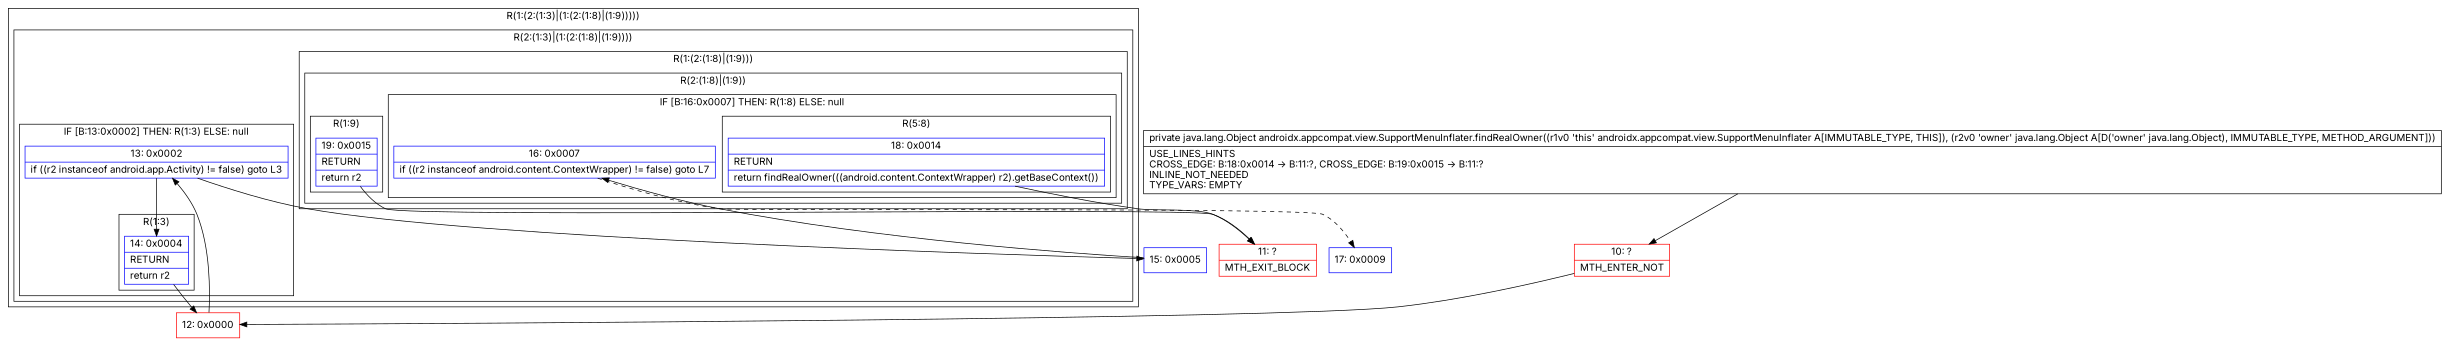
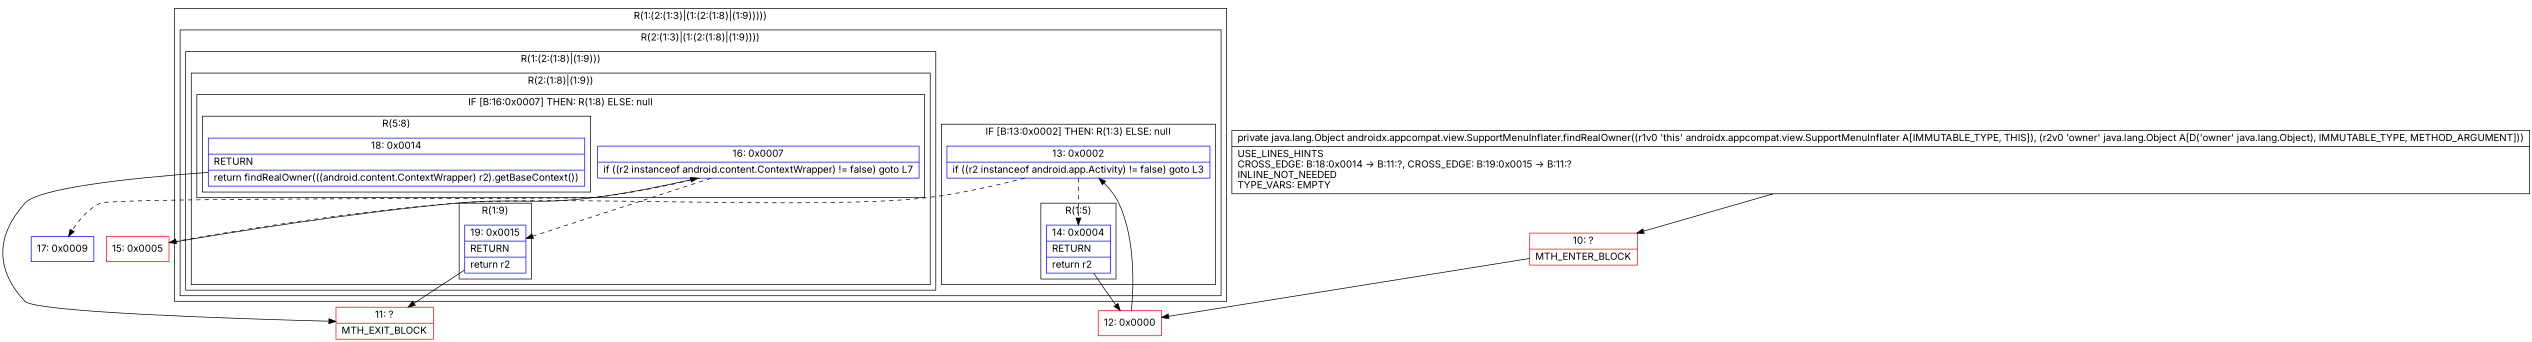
  digraph {
    fontname=Inter
    node [color=blue fontname=Inter shape=record]
    edge [fontname=Inter]
    n1 [label="{14\:\ 0x0004|RETURN\l|return r2\l}"]
    n2 [label="{13\:\ 0x0002|if ((r2 instanceof android.app.Activity) != false) goto L3\l}"]
    n3 [label="{18\:\ 0x0014|RETURN\l|return findRealOwner(((android.content.ContextWrapper) r2).getBaseContext())\l}"]
    n4 [label="{16\:\ 0x0007|if ((r2 instanceof android.content.ContextWrapper) != false) goto L7\l}"]
    n5 [label="{19\:\ 0x0015|RETURN\l|return r2\l}"]
    n6 [color=red label="{12\:\ 0x0000}"]
-   n7 [label="{15\:\ 0x0005}"]
+   n7 [color=red label="{15\:\ 0x0005}"]
    n8 [color=red label="{11\:\ ?|MTH_EXIT_BLOCK\l}"]
    n9 [label="{17\:\ 0x0009}"]
-   n10 [color=red label="{10\:\ ?|MTH_ENTER_NOT\l}"]
+   n10 [color=red label="{10\:\ ?|MTH_ENTER_BLOCK\l}"]
    n11 [label="{private java.lang.Object androidx.appcompat.view.SupportMenuInflater.findRealOwner((r1v0 'this' androidx.appcompat.view.SupportMenuInflater A[IMMUTABLE_TYPE, THIS]), (r2v0 'owner' java.lang.Object A[D('owner' java.lang.Object), IMMUTABLE_TYPE, METHOD_ARGUMENT]))  | USE_LINES_HINTS\lCROSS_EDGE: B:18:0x0014 \-\> B:11:?, CROSS_EDGE: B:19:0x0015 \-\> B:11:?\lINLINE_NOT_NEEDED\lTYPE_VARS: EMPTY\l}" color=""]
    subgraph cluster_1 {
      label="R(1:(2:(1:3)|(1:(2:(1:8)|(1:9)))))"
      subgraph cluster_2 {
        label="R(2:(1:3)|(1:(2:(1:8)|(1:9))))"
        subgraph cluster_3 {
          label="IF [B:13:0x0002] THEN: R(1:3) ELSE: null"
          n2
          subgraph cluster_4 {
-           label="R(1:3)"
+           label="R(1:5)"
            n1
          }
        }
        subgraph cluster_5 {
          label="R(1:(2:(1:8)|(1:9)))"
          subgraph cluster_6 {
            label="R(2:(1:8)|(1:9))"
            subgraph cluster_7 {
              label="IF [B:16:0x0007] THEN: R(1:8) ELSE: null"
              n4
              subgraph cluster_8 {
                label="R(5:8)"
                n3
              }
            }
            subgraph cluster_9 {
              label="R(1:9)"
              n5
            }
          }
        }
      }
    }
    n1 -> n6
-   n2 -> n1
-   n2 -> n7 [style=solid]
+   n2 -> n1 [style=dashed]
+   n2 -> n7 [style=dashed]
    n3 -> n8
+   n4 -> n5 [style=dashed]
    n4 -> n9 [style=dashed]
    n5 -> n8
    n6 -> n2
    n7 -> n4
    n10 -> n6
    n11 -> n10
  }
